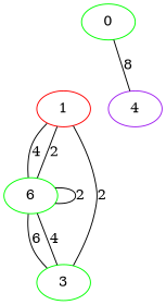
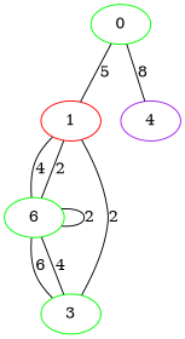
  graph {
    node [color=green weight=1]
    1 [color=red]
    0 [weight=2]
    4 [color=purple weight=4]
    n4 [label=6 weight=2]
    3
    1 -- n4 [label=4]
    1 -- n4 [label=2]
    1 -- 3 [label=2]
+   0 -- 1 [label=5]
    0 -- 4 [label=8]
    n4 -- n4 [label=2]
    n4 -- 3 [label=6]
    n4 -- 3 [label=4]
  }
